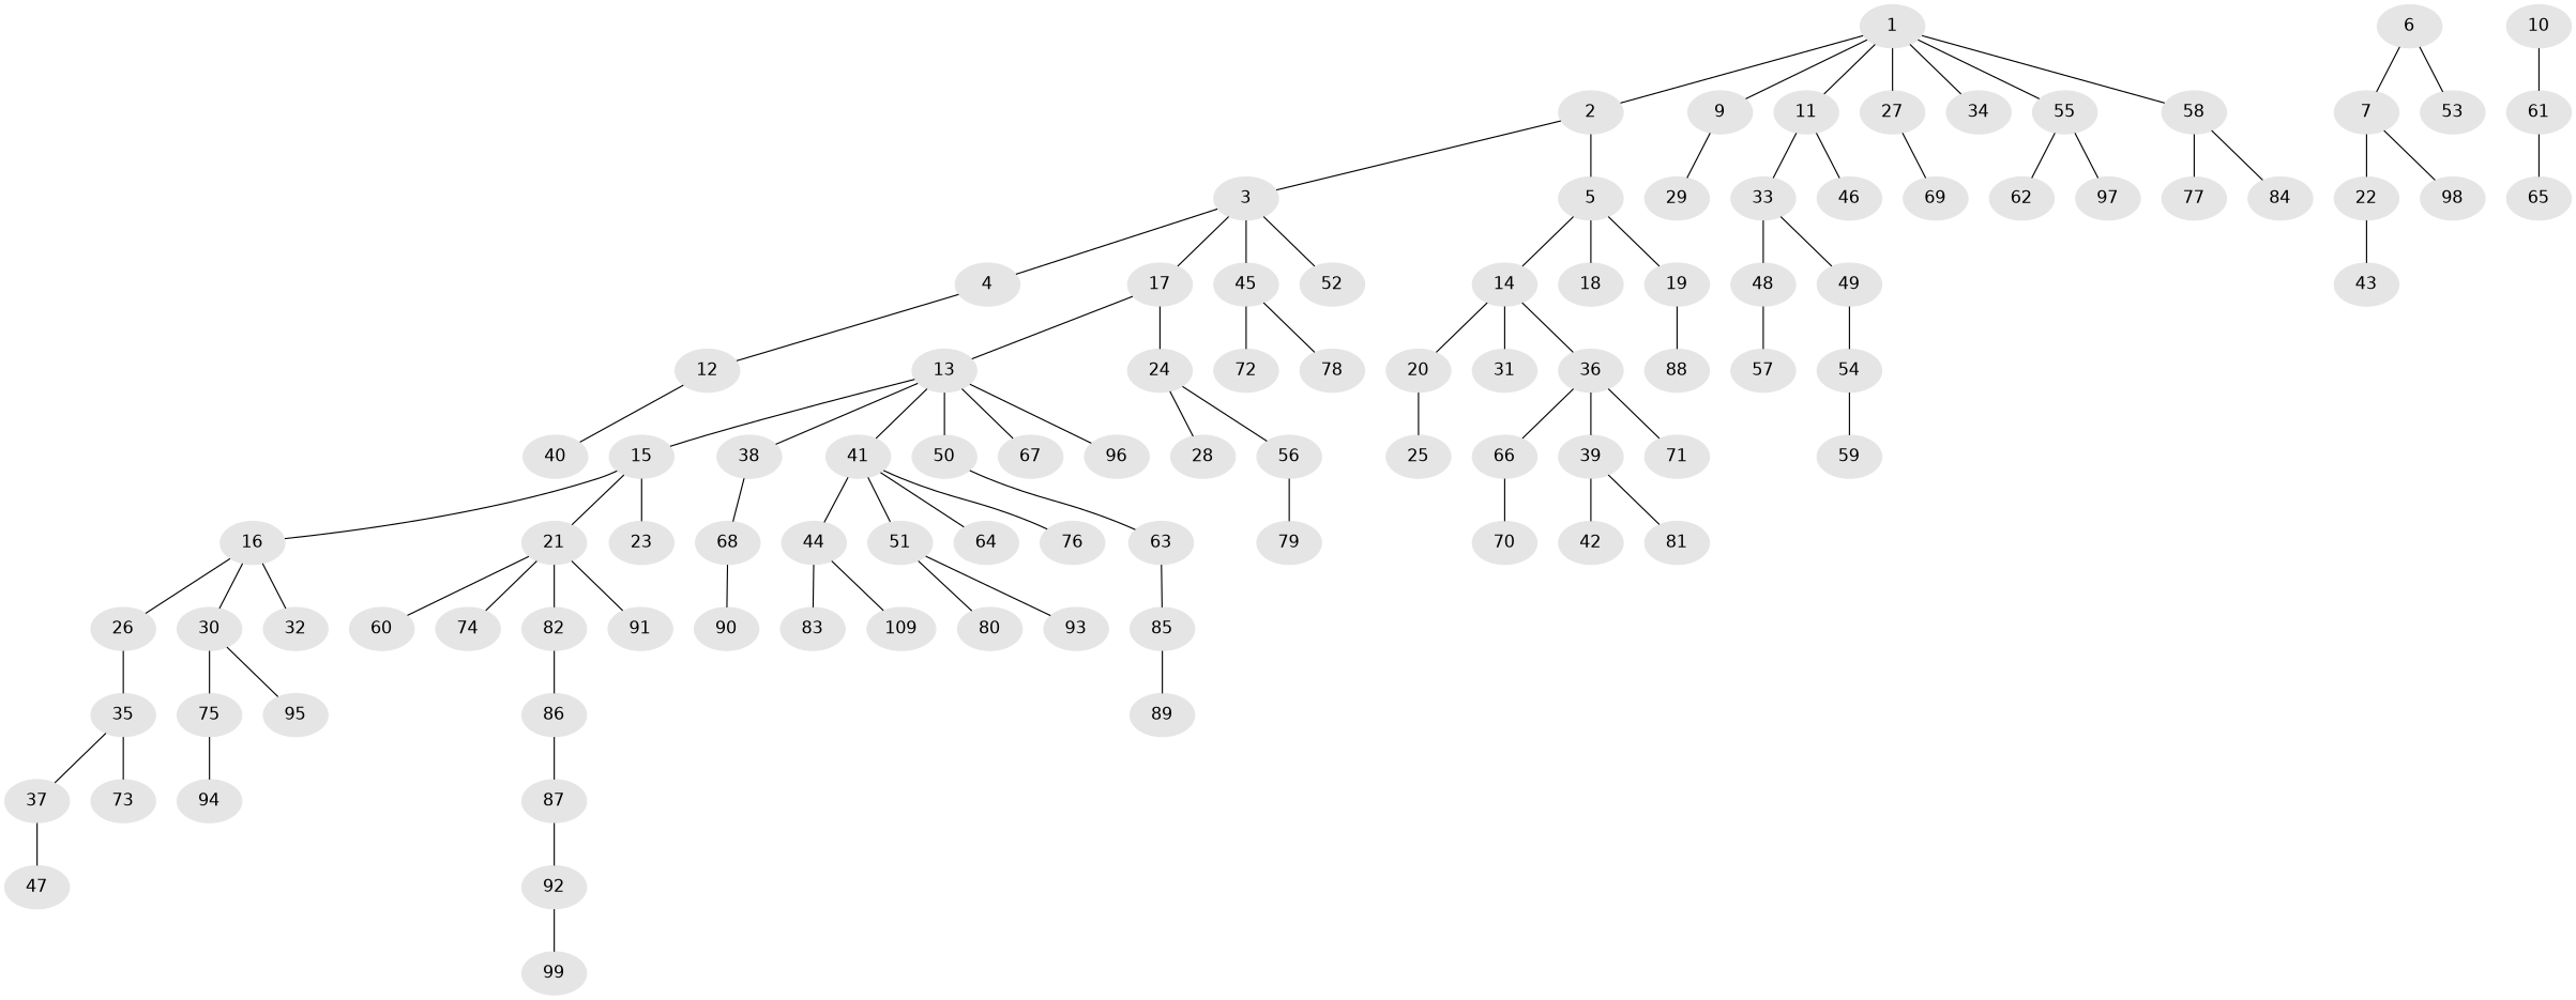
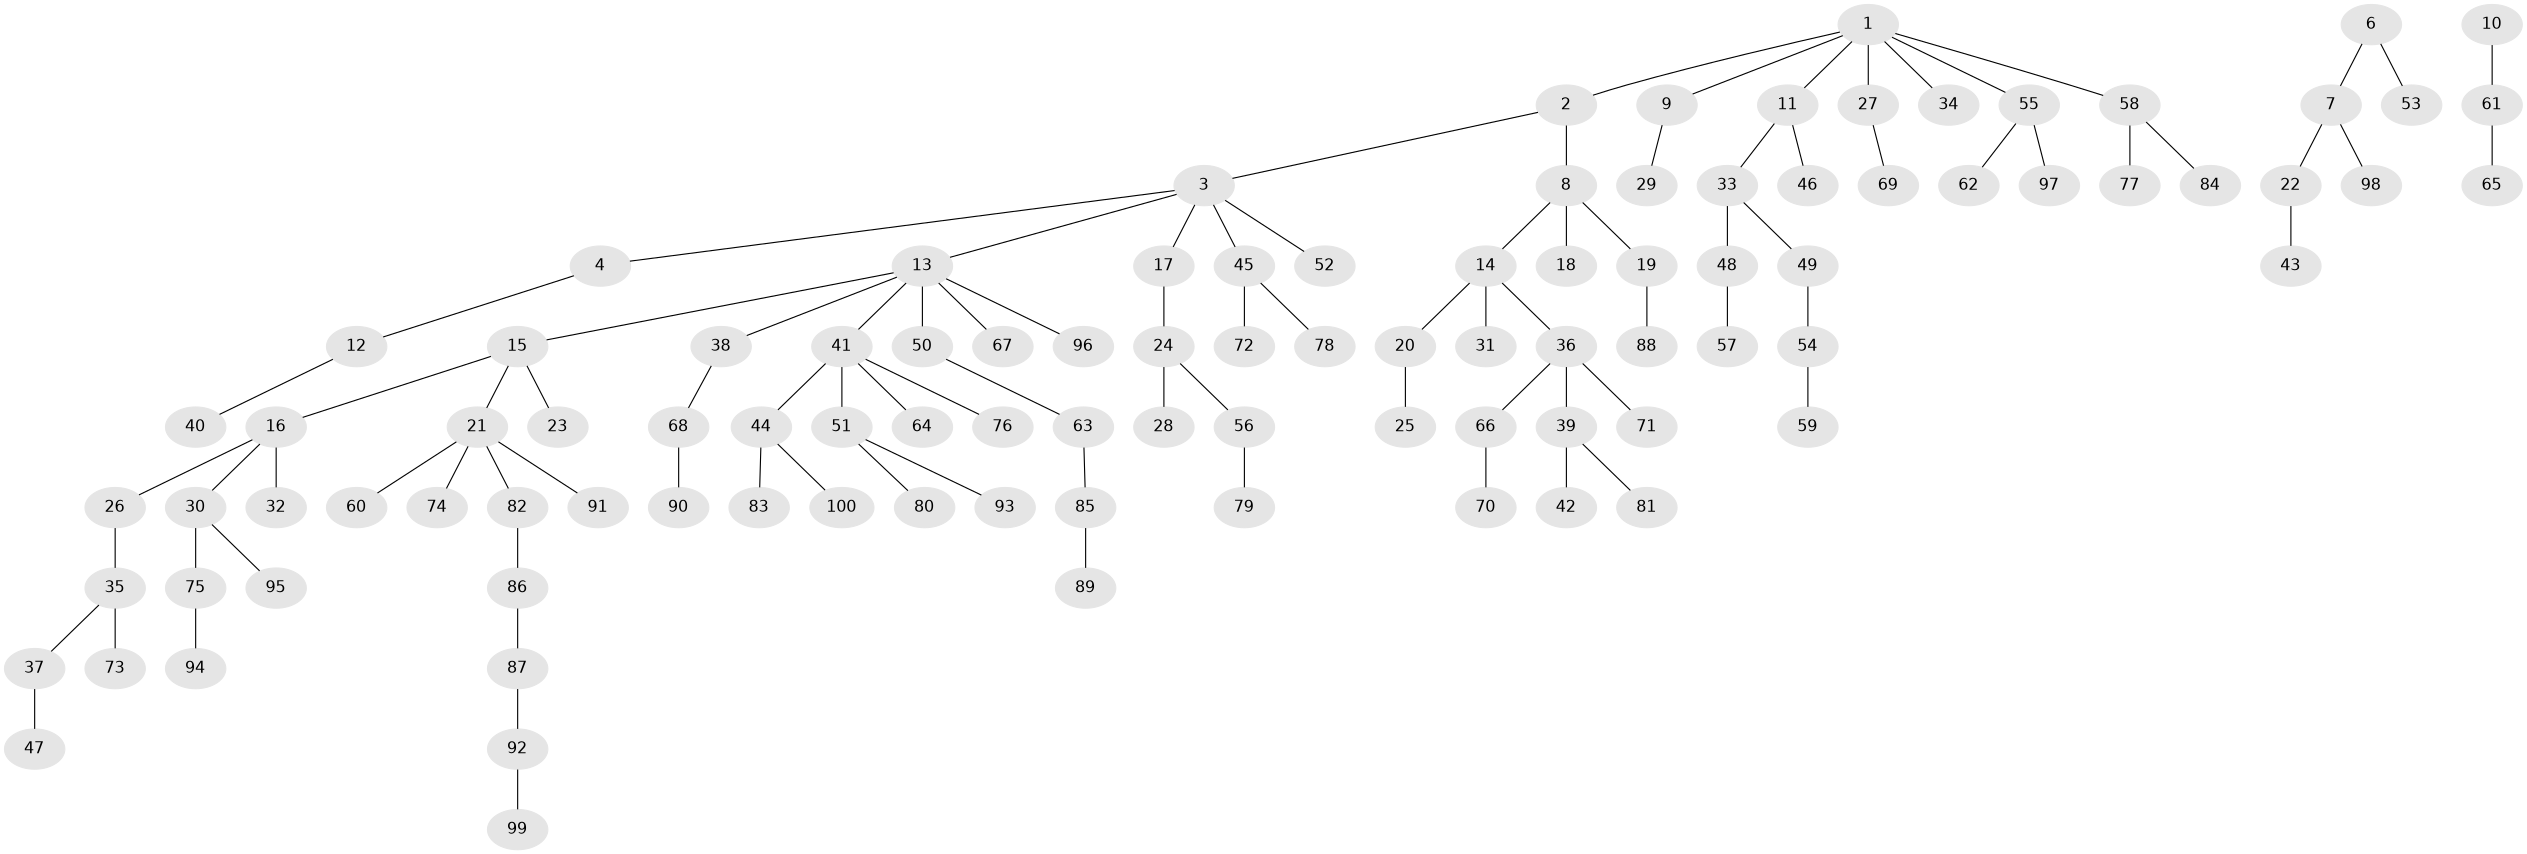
  graph {
    fontname="DejaVu Sans"
    node [color=gray90 fontname="DejaVu Sans" style=filled]
    edge [fontname="DejaVu Sans"]
    1
    2
    9
    11
    27
    34
    55
    58
    3
-   8 [label=5]
+   8
    29
    33
    46
    69
    62
    97
    77
    84
    4
    13
    17
    45
    52
    14
    18
    19
    12
    15
    38
    41
    50
    67
    96
    24
    72
    78
    40
    6
    7
    53
    10
    61
    22
    98
    43
    20
    31
    36
    88
    65
    48
    49
    16
    21
    23
    68
    44
    51
    64
    76
    63
    25
    66
    39
    71
    26
    30
    32
    60
    74
    82
    91
    35
    75
    95
    28
    56
    86
    79
    37
    73
    94
    70
    57
    54
    47
    42
    81
    90
    83
-   100 [label=109]
+   100
    80
    93
    59
    85
    89
    87
    92
    99
    1 -- 2
    1 -- 9
    1 -- 11
    1 -- 27
    1 -- 34
    1 -- 55
    1 -- 58
    2 -- 3
    2 -- 8
    9 -- 29
    11 -- 33
    11 -- 46
    27 -- 69
    55 -- 62
    55 -- 97
    58 -- 77
    58 -- 84
    3 -- 4
-   17 -- 13
+   3 -- 13
    3 -- 17
    3 -- 45
    3 -- 52
    8 -- 14
    8 -- 18
    8 -- 19
    33 -- 48
    33 -- 49
    4 -- 12
    13 -- 15
    13 -- 38
    13 -- 41
    13 -- 50
    13 -- 67
    13 -- 96
    17 -- 24
    45 -- 72
    45 -- 78
    14 -- 20
    14 -- 31
    14 -- 36
    19 -- 88
    12 -- 40
    15 -- 16
    15 -- 21
    15 -- 23
    38 -- 68
    41 -- 44
    41 -- 51
    41 -- 64
    41 -- 76
    50 -- 63
    24 -- 28
    24 -- 56
    6 -- 7
    6 -- 53
    7 -- 22
    7 -- 98
    10 -- 61
    61 -- 65
    22 -- 43
    20 -- 25
    36 -- 66
    36 -- 39
    36 -- 71
    48 -- 57
    49 -- 54
    16 -- 26
    16 -- 30
    16 -- 32
    21 -- 60
    21 -- 74
    21 -- 82
    21 -- 91
    68 -- 90
    44 -- 83
    44 -- 100
    51 -- 80
    51 -- 93
    63 -- 85
    66 -- 70
    39 -- 42
    39 -- 81
    26 -- 35
    30 -- 75
    30 -- 95
    82 -- 86
    35 -- 37
    35 -- 73
    75 -- 94
    56 -- 79
    86 -- 87
    37 -- 47
    54 -- 59
    85 -- 89
    87 -- 92
    92 -- 99
  }
